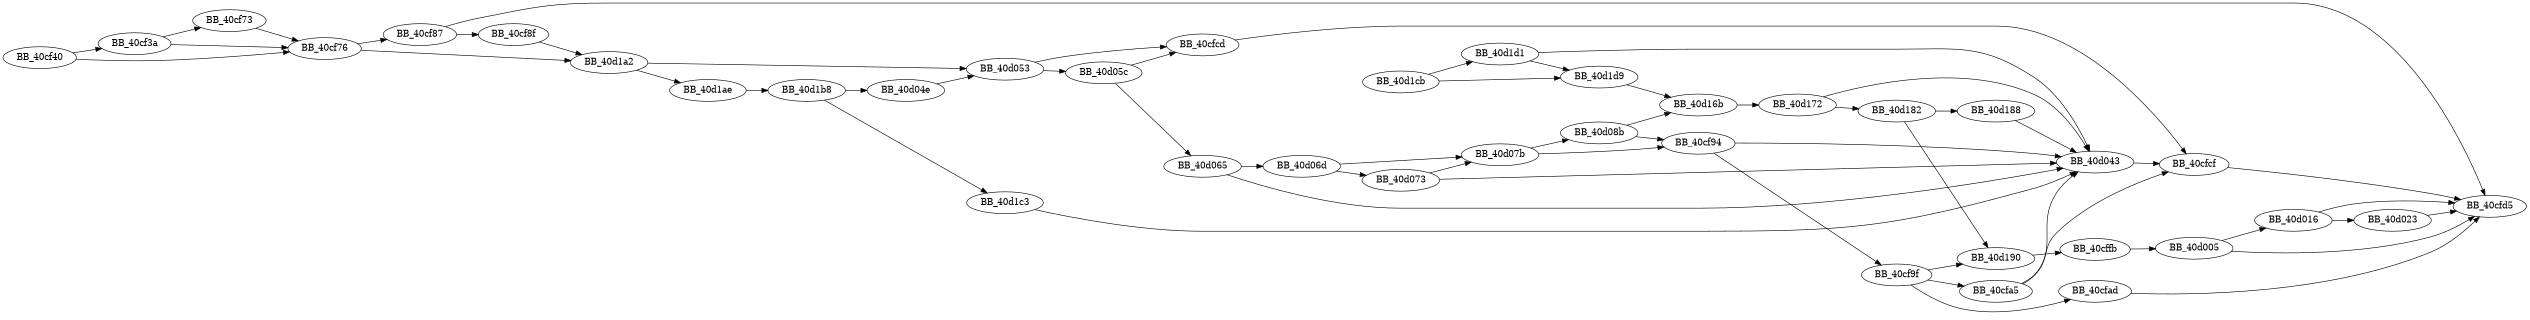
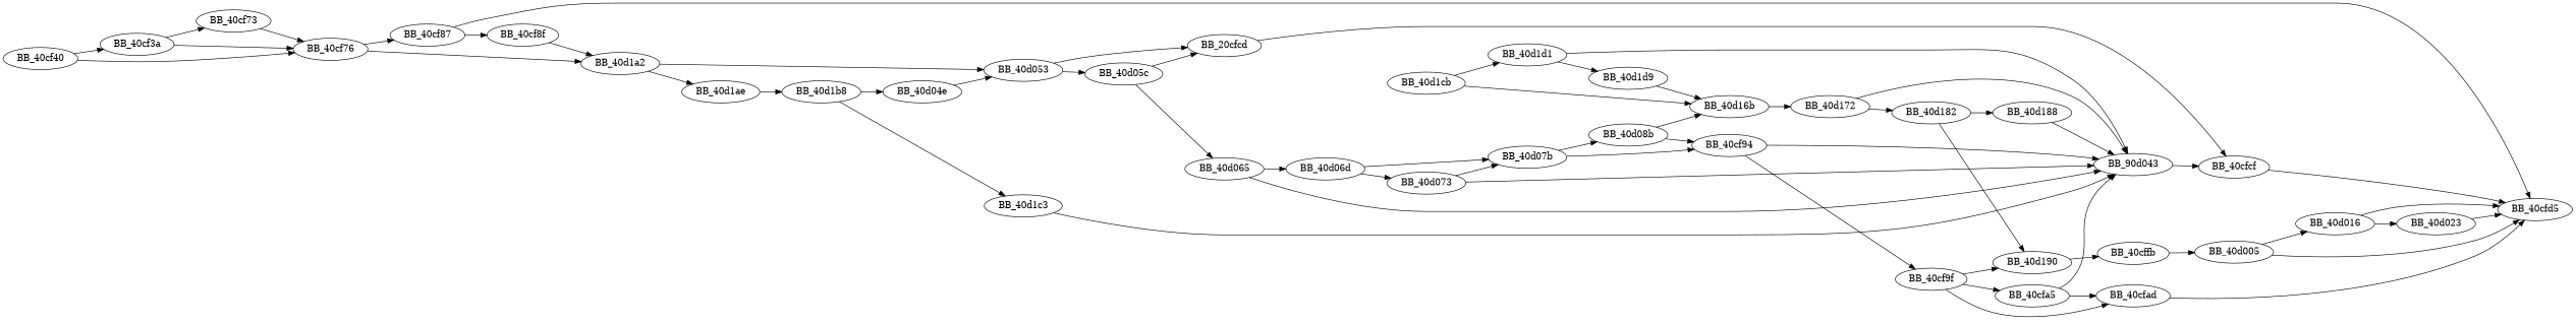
  digraph {
    rankdir=LR
    n1 [label=BB_40cf3a]
    BB_40cf40
    BB_40cf76
    BB_40cf73
    BB_40cf87
    BB_40d1a2
    BB_40cf8f
    BB_40cfd5
    BB_40d053
    BB_40d1ae
-   BB_40cfcd
+   BB_40cfcd [label=BB_20cfcd]
    BB_40d05c
    BB_40d1b8
    BB_40cf94
    BB_40cf9f
-   BB_40d043
+   BB_40d043 [label=BB_90d043]
    BB_40cfa5
    BB_40cfad
    BB_40d190
    BB_40cfcf
    BB_40cffb
    BB_40d005
    BB_40d016
    BB_40d023
    BB_40d04e
    BB_40d065
    BB_40d06d
    BB_40d073
    BB_40d07b
    BB_40d08b
    BB_40d16b
    BB_40d172
    BB_40d182
    BB_40d188
    BB_40d1c3
    BB_40d1cb
    BB_40d1d1
    BB_40d1d9
    n1 -> BB_40cf76
    n1 -> BB_40cf73
    BB_40cf40 -> n1
    BB_40cf40 -> BB_40cf76
    BB_40cf76 -> BB_40cf87
    BB_40cf76 -> BB_40d1a2
    BB_40cf73 -> BB_40cf76
    BB_40cf87 -> BB_40cf8f
    BB_40cf87 -> BB_40cfd5
    BB_40d1a2 -> BB_40d053
    BB_40d1a2 -> BB_40d1ae
    BB_40cf8f -> BB_40d1a2
    BB_40d053 -> BB_40cfcd
    BB_40d053 -> BB_40d05c
    BB_40d1ae -> BB_40d1b8
    BB_40cfcd -> BB_40cfcf
    BB_40d05c -> BB_40cfcd
    BB_40d05c -> BB_40d065
    BB_40d1b8 -> BB_40d04e
    BB_40d1b8 -> BB_40d1c3
    BB_40cf94 -> BB_40cf9f
    BB_40cf94 -> BB_40d043
    BB_40cf9f -> BB_40cfa5
    BB_40cf9f -> BB_40cfad
    BB_40cf9f -> BB_40d190
    BB_40d043 -> BB_40cfcf
    BB_40cfa5 -> BB_40d043
-   BB_40cfa5 -> BB_40cfcf
+   BB_40cfa5 -> BB_40cfad
    BB_40cfad -> BB_40cfd5
    BB_40d190 -> BB_40cffb
    BB_40cfcf -> BB_40cfd5
    BB_40cffb -> BB_40d005
    BB_40d005 -> BB_40cfd5
    BB_40d005 -> BB_40d016
    BB_40d016 -> BB_40cfd5
    BB_40d016 -> BB_40d023
    BB_40d023 -> BB_40cfd5
    BB_40d04e -> BB_40d053
    BB_40d065 -> BB_40d043
    BB_40d065 -> BB_40d06d
    BB_40d06d -> BB_40d073
    BB_40d06d -> BB_40d07b
    BB_40d073 -> BB_40d043
    BB_40d073 -> BB_40d07b
    BB_40d07b -> BB_40cf94
    BB_40d07b -> BB_40d08b
    BB_40d08b -> BB_40cf94
    BB_40d08b -> BB_40d16b
    BB_40d16b -> BB_40d172
    BB_40d172 -> BB_40d043
    BB_40d172 -> BB_40d182
    BB_40d182 -> BB_40d190
    BB_40d182 -> BB_40d188
    BB_40d188 -> BB_40d043
    BB_40d1c3 -> BB_40d043
    BB_40d1cb -> BB_40d1d1
-   BB_40d1cb -> BB_40d1d9
+   BB_40d1cb -> BB_40d16b
    BB_40d1d1 -> BB_40d043
    BB_40d1d1 -> BB_40d1d9
    BB_40d1d9 -> BB_40d16b
  }
